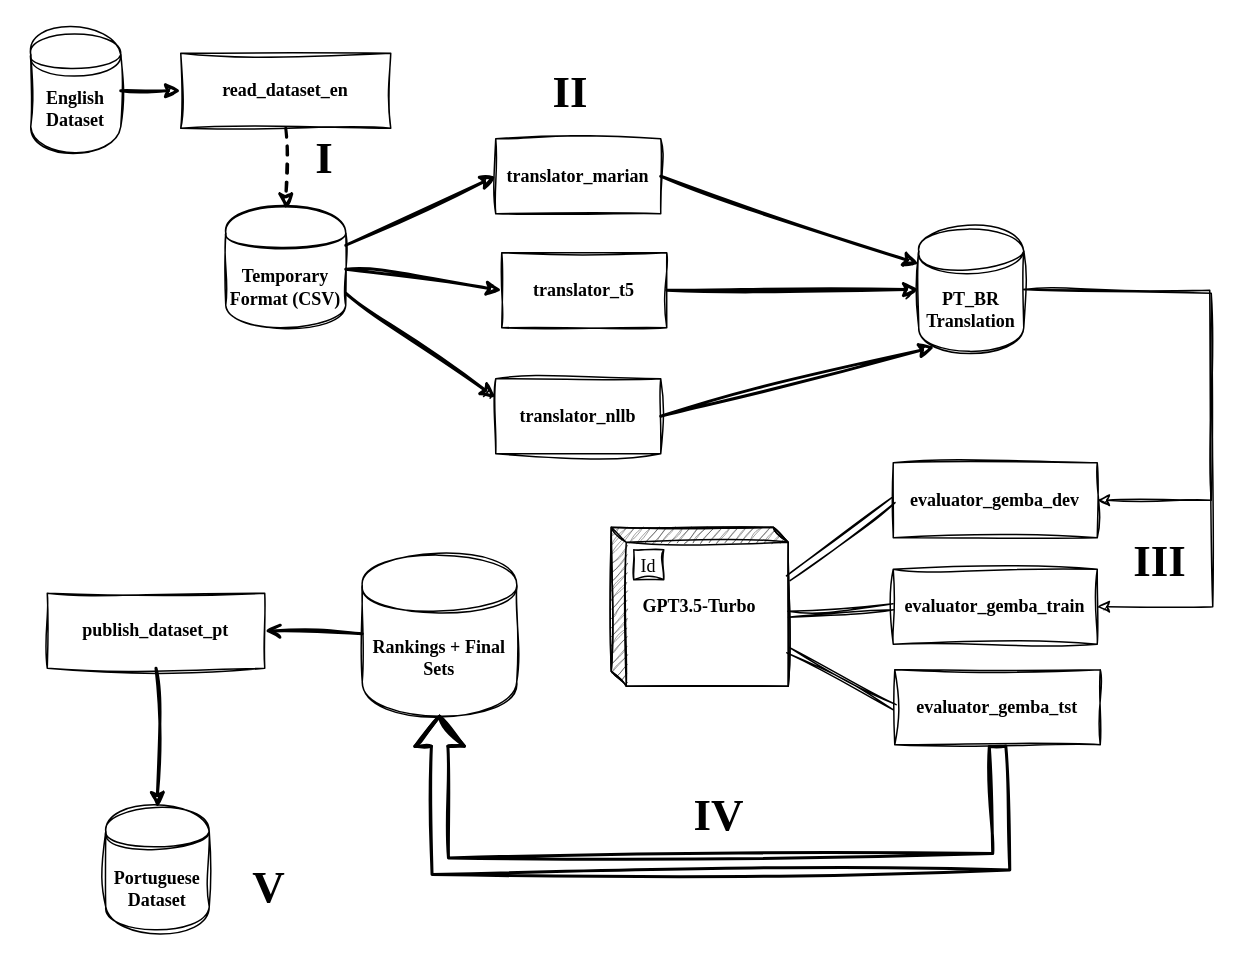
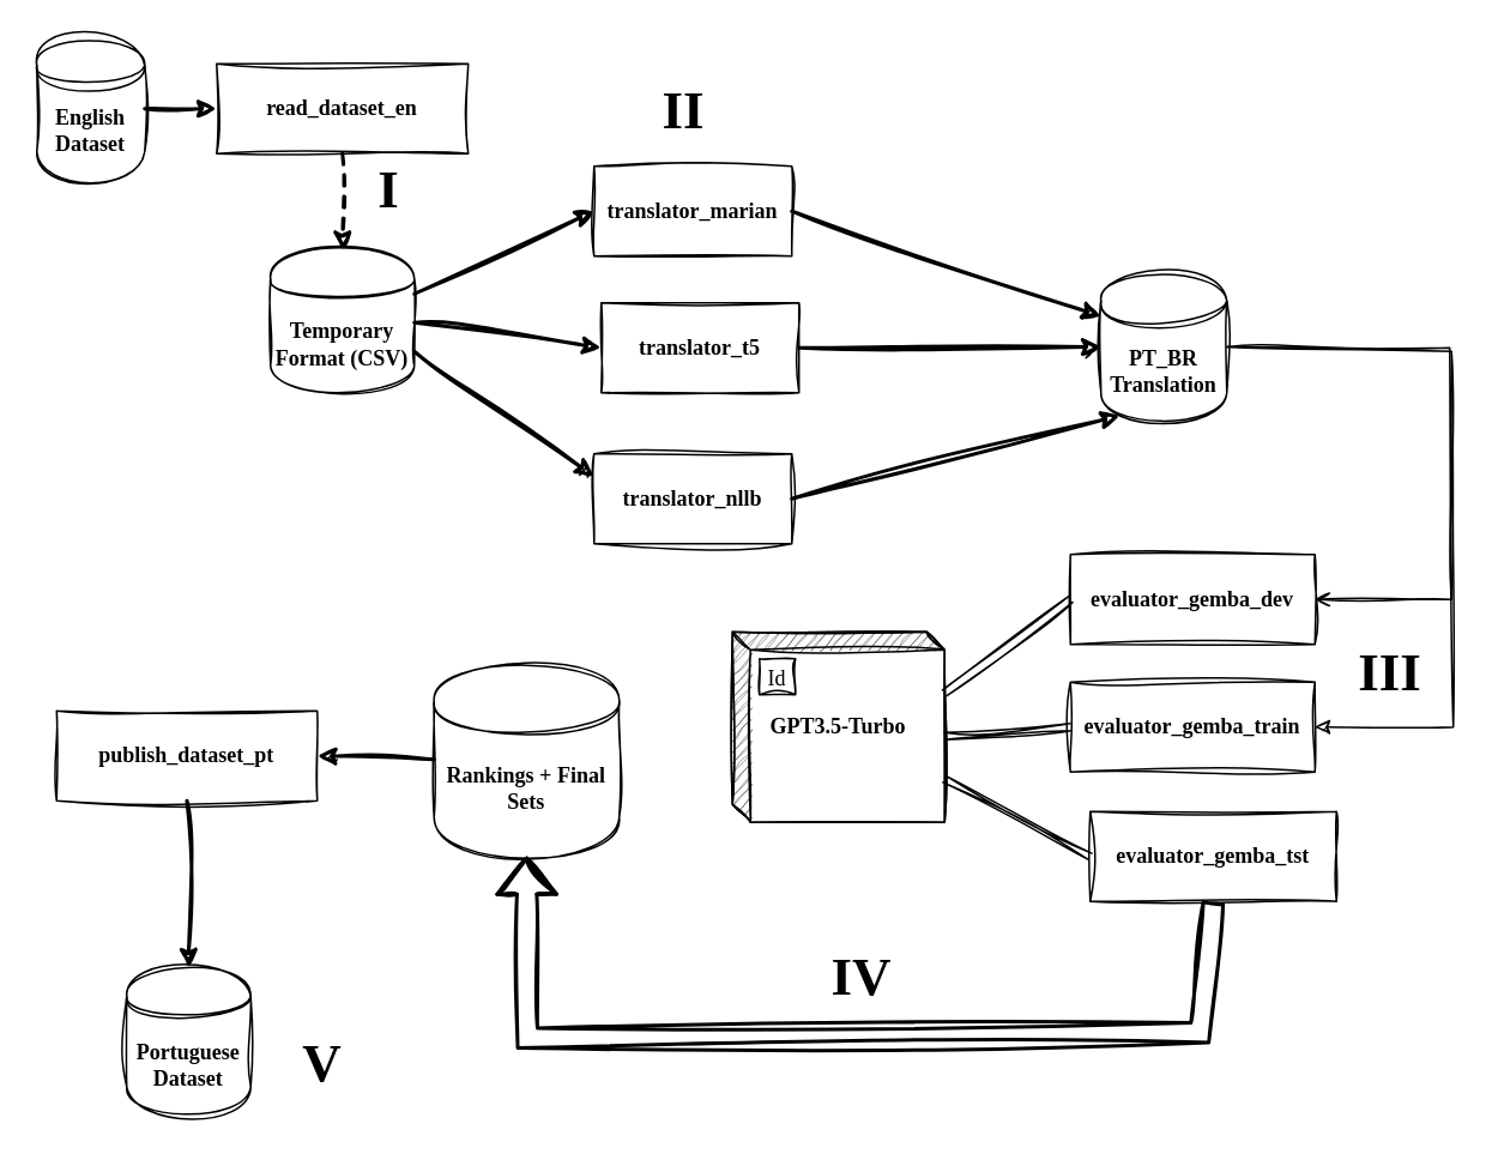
  <mxCell id="0" />
  <mxCell id="1" parent="0" />
  <mxCell id="2" value="English Dataset" style="shape=cylinder;whiteSpace=wrap;html=1;boundedLbl=1;backgroundOutline=1;sketch=1;hachureGap=4;jiggle=2;curveFitting=1;fontFamily=Architects Daughter;fontSource=https%3A%2F%2Ffonts.googleapis.com%2Fcss%3Ffamily%3DArchitects%2BDaughter;fontStyle=1" vertex="1" parent="1"><mxGeometry x="20" y="20" width="60" height="80" as="geometry" /></mxCell>
  <mxCell id="3" value="&lt;span&gt;read_dataset_en&lt;/span&gt;" style="html=1;dashed=0;whiteSpace=wrap;sketch=1;hachureGap=4;jiggle=2;curveFitting=1;fontFamily=Architects Daughter;fontSource=https%3A%2F%2Ffonts.googleapis.com%2Fcss%3Ffamily%3DArchitects%2BDaughter;fontStyle=1" vertex="1" parent="1"><mxGeometry x="120" y="35" width="140" height="50" as="geometry" /></mxCell>
  <mxCell id="4" value="" style="endArrow=classic;html=1;rounded=0;sketch=1;hachureGap=4;jiggle=2;curveFitting=1;fontFamily=Architects Daughter;fontSource=https%3A%2F%2Ffonts.googleapis.com%2Fcss%3Ffamily%3DArchitects%2BDaughter;exitX=1;exitY=0.5;exitDx=0;exitDy=0;entryX=0;entryY=0.5;entryDx=0;entryDy=0;strokeWidth=2;fontStyle=1" edge="1" parent="1" source="2" target="3"><mxGeometry width="50" height="50" relative="1" as="geometry"><mxPoint x="130" y="350" as="sourcePoint" /><mxPoint x="180" y="300" as="targetPoint" /></mxGeometry></mxCell>
  <mxCell id="5" value="Temporary Format (CSV)" style="shape=cylinder;whiteSpace=wrap;html=1;boundedLbl=1;backgroundOutline=1;sketch=1;hachureGap=4;jiggle=2;curveFitting=1;fontFamily=Architects Daughter;fontSource=https%3A%2F%2Ffonts.googleapis.com%2Fcss%3Ffamily%3DArchitects%2BDaughter;fontStyle=1" vertex="1" parent="1"><mxGeometry x="150" y="139" width="80" height="80" as="geometry" /></mxCell>
  <mxCell id="6" value="" style="endArrow=classic;html=1;rounded=0;sketch=1;hachureGap=4;jiggle=2;curveFitting=1;fontFamily=Architects Daughter;fontSource=https%3A%2F%2Ffonts.googleapis.com%2Fcss%3Ffamily%3DArchitects%2BDaughter;entryX=0.5;entryY=0;entryDx=0;entryDy=0;strokeWidth=2;exitX=0.5;exitY=1;exitDx=0;exitDy=0;fontStyle=1;dashed=1;" edge="1" parent="1" source="3" target="5"><mxGeometry width="50" height="50" relative="1" as="geometry"><mxPoint x="260" y="160" as="sourcePoint" /><mxPoint x="310" y="110" as="targetPoint" /></mxGeometry></mxCell>
  <mxCell id="7" value="&lt;span&gt;translator_marian&lt;/span&gt;" style="html=1;dashed=0;whiteSpace=wrap;sketch=1;hachureGap=4;jiggle=2;curveFitting=1;fontFamily=Architects Daughter;fontSource=https%3A%2F%2Ffonts.googleapis.com%2Fcss%3Ffamily%3DArchitects%2BDaughter;fontStyle=1" vertex="1" parent="1"><mxGeometry x="330" y="92" width="110" height="50" as="geometry" /></mxCell>
  <mxCell id="8" value="&lt;span&gt;translator_t5&lt;/span&gt;" style="html=1;dashed=0;whiteSpace=wrap;sketch=1;hachureGap=4;jiggle=2;curveFitting=1;fontFamily=Architects Daughter;fontSource=https%3A%2F%2Ffonts.googleapis.com%2Fcss%3Ffamily%3DArchitects%2BDaughter;fontStyle=1" vertex="1" parent="1"><mxGeometry x="334" y="168" width="110" height="50" as="geometry" /></mxCell>
  <mxCell id="9" value="&lt;span&gt;translator_nllb&lt;/span&gt;" style="html=1;dashed=0;whiteSpace=wrap;sketch=1;hachureGap=4;jiggle=2;curveFitting=1;fontFamily=Architects Daughter;fontSource=https%3A%2F%2Ffonts.googleapis.com%2Fcss%3Ffamily%3DArchitects%2BDaughter;fontStyle=1" vertex="1" parent="1"><mxGeometry x="330" y="252" width="110" height="50" as="geometry" /></mxCell>
  <mxCell id="10" value="&lt;span&gt;PT_BR Translation&lt;/span&gt;" style="shape=cylinder;whiteSpace=wrap;html=1;boundedLbl=1;backgroundOutline=1;sketch=1;hachureGap=4;jiggle=2;curveFitting=1;fontFamily=Architects Daughter;fontSource=https%3A%2F%2Ffonts.googleapis.com%2Fcss%3Ffamily%3DArchitects%2BDaughter;fontStyle=1" vertex="1" parent="1"><mxGeometry x="612" y="150" width="70" height="85" as="geometry" /></mxCell>
  <mxCell id="11" value="" style="endArrow=classic;html=1;rounded=0;sketch=1;hachureGap=4;jiggle=2;curveFitting=1;fontFamily=Architects Daughter;fontSource=https%3A%2F%2Ffonts.googleapis.com%2Fcss%3Ffamily%3DArchitects%2BDaughter;entryX=0;entryY=0.5;entryDx=0;entryDy=0;exitX=1;exitY=0.5;exitDx=0;exitDy=0;fontStyle=1;strokeWidth=2;" edge="1" parent="1" source="8" target="10"><mxGeometry width="50" height="50" relative="1" as="geometry"><mxPoint x="455" y="203" as="sourcePoint" /><mxPoint x="500" y="150" as="targetPoint" /></mxGeometry></mxCell>
  <mxCell id="12" value="" style="endArrow=classic;html=1;rounded=0;sketch=1;hachureGap=4;jiggle=2;curveFitting=1;fontFamily=Architects Daughter;fontSource=https%3A%2F%2Ffonts.googleapis.com%2Fcss%3Ffamily%3DArchitects%2BDaughter;exitX=1;exitY=0.5;exitDx=0;exitDy=0;entryX=0;entryY=0.3;entryDx=0;entryDy=0;fontStyle=1;strokeWidth=2;" edge="1" parent="1" source="7" target="10"><mxGeometry width="50" height="50" relative="1" as="geometry"><mxPoint x="460" y="150" as="sourcePoint" /><mxPoint x="510" y="100" as="targetPoint" /></mxGeometry></mxCell>
  <mxCell id="13" value="" style="endArrow=classic;html=1;rounded=0;sketch=1;hachureGap=4;jiggle=2;curveFitting=1;fontFamily=Architects Daughter;fontSource=https%3A%2F%2Ffonts.googleapis.com%2Fcss%3Ffamily%3DArchitects%2BDaughter;entryX=0.15;entryY=0.95;entryDx=0;entryDy=0;entryPerimeter=0;exitX=1;exitY=0.5;exitDx=0;exitDy=0;fontStyle=1;strokeWidth=2;" edge="1" parent="1" source="9" target="10"><mxGeometry width="50" height="50" relative="1" as="geometry"><mxPoint x="450" y="290" as="sourcePoint" /><mxPoint x="500" y="240" as="targetPoint" /></mxGeometry></mxCell>
  <mxCell id="14" value="evaluator_gemba_dev" style="html=1;dashed=0;whiteSpace=wrap;sketch=1;hachureGap=4;jiggle=2;curveFitting=1;fontFamily=Architects Daughter;fontSource=https%3A%2F%2Ffonts.googleapis.com%2Fcss%3Ffamily%3DArchitects%2BDaughter;fontStyle=1" vertex="1" parent="1"><mxGeometry x="595" y="308" width="136" height="50" as="geometry" /></mxCell>
  <mxCell id="15" value="evaluator_gemba_train" style="html=1;dashed=0;whiteSpace=wrap;sketch=1;hachureGap=4;jiggle=2;curveFitting=1;fontFamily=Architects Daughter;fontSource=https%3A%2F%2Ffonts.googleapis.com%2Fcss%3Ffamily%3DArchitects%2BDaughter;fontStyle=1" vertex="1" parent="1"><mxGeometry x="595" y="379" width="136" height="50" as="geometry" /></mxCell>
- <mxCell id="16" value="evaluator_gemba_tst" style="html=1;dashed=0;whiteSpace=wrap;sketch=1;hachureGap=4;jiggle=2;curveFitting=1;fontFamily=Architects Daughter;fontSource=https%3A%2F%2Ffonts.googleapis.com%2Fcss%3Ffamily%3DArchitects%2BDaughter;fontStyle=1" vertex="1" parent="1"><mxGeometry x="596" y="446" width="137" height="50" as="geometry" /></mxCell>
+ <mxCell id="16" value="evaluator_gemba_tst" style="html=1;dashed=0;whiteSpace=wrap;sketch=1;hachureGap=4;jiggle=2;curveFitting=1;fontFamily=Architects Daughter;fontSource=https%3A%2F%2Ffonts.googleapis.com%2Fcss%3Ffamily%3DArchitects%2BDaughter;fontStyle=1" vertex="1" parent="1"><mxGeometry x="606" y="451" width="137" height="50" as="geometry" /></mxCell>
  <mxCell id="17" value="" style="endArrow=classic;html=1;rounded=0;sketch=1;hachureGap=4;jiggle=2;curveFitting=1;fontFamily=Architects Daughter;fontSource=https%3A%2F%2Ffonts.googleapis.com%2Fcss%3Ffamily%3DArchitects%2BDaughter;exitX=1;exitY=0.3;exitDx=0;exitDy=0;entryX=0;entryY=0.5;entryDx=0;entryDy=0;fontStyle=1;strokeWidth=2;" edge="1" parent="1" source="5" target="7"><mxGeometry width="50" height="50" relative="1" as="geometry"><mxPoint x="287" y="238" as="sourcePoint" /><mxPoint x="337" y="188" as="targetPoint" /></mxGeometry></mxCell>
  <mxCell id="18" value="" style="endArrow=classic;html=1;rounded=0;sketch=1;hachureGap=4;jiggle=2;curveFitting=1;fontFamily=Architects Daughter;fontSource=https%3A%2F%2Ffonts.googleapis.com%2Fcss%3Ffamily%3DArchitects%2BDaughter;exitX=1;exitY=0.5;exitDx=0;exitDy=0;entryX=0;entryY=0.5;entryDx=0;entryDy=0;fontStyle=1;strokeWidth=2;" edge="1" parent="1" source="5" target="8"><mxGeometry width="50" height="50" relative="1" as="geometry"><mxPoint x="280" y="315" as="sourcePoint" /><mxPoint x="330" y="265" as="targetPoint" /></mxGeometry></mxCell>
  <mxCell id="19" value="" style="endArrow=classic;html=1;rounded=0;sketch=1;hachureGap=4;jiggle=2;curveFitting=1;fontFamily=Architects Daughter;fontSource=https%3A%2F%2Ffonts.googleapis.com%2Fcss%3Ffamily%3DArchitects%2BDaughter;exitX=1;exitY=0.7;exitDx=0;exitDy=0;entryX=0;entryY=0.25;entryDx=0;entryDy=0;fontStyle=1;strokeWidth=2;" edge="1" parent="1" source="5" target="9"><mxGeometry width="50" height="50" relative="1" as="geometry"><mxPoint x="288" y="260" as="sourcePoint" /><mxPoint x="338" y="210" as="targetPoint" /></mxGeometry></mxCell>
  <mxCell id="20" value="Rankings + Final Sets" style="shape=cylinder;whiteSpace=wrap;html=1;boundedLbl=1;backgroundOutline=1;sketch=1;hachureGap=4;jiggle=2;curveFitting=1;fontFamily=Architects Daughter;fontSource=https%3A%2F%2Ffonts.googleapis.com%2Fcss%3Ffamily%3DArchitects%2BDaughter;fontStyle=1" vertex="1" parent="1"><mxGeometry x="241" y="368" width="103" height="108" as="geometry" /></mxCell>
  <mxCell id="21" value="publish_dataset_pt" style="html=1;dashed=0;whiteSpace=wrap;sketch=1;hachureGap=4;jiggle=2;curveFitting=1;fontFamily=Architects Daughter;fontSource=https%3A%2F%2Ffonts.googleapis.com%2Fcss%3Ffamily%3DArchitects%2BDaughter;fontStyle=1" vertex="1" parent="1"><mxGeometry x="31" y="395" width="145" height="50" as="geometry" /></mxCell>
- <mxCell id="22" value="" style="endArrow=open;html=1;rounded=0;sketch=1;hachureGap=4;jiggle=2;curveFitting=1;fontFamily=Architects Daughter;fontSource=https%3A%2F%2Ffonts.googleapis.com%2Fcss%3Ffamily%3DArchitects%2BDaughter;exitX=0;exitY=0.5;exitDx=0;exitDy=0;entryX=1;entryY=0.5;entryDx=0;entryDy=0;strokeWidth=2;" edge="1" parent="1" source="20" target="21"><mxGeometry width="50" height="50" relative="1" as="geometry"><mxPoint x="303" y="542" as="sourcePoint" /><mxPoint x="353" y="492" as="targetPoint" /></mxGeometry></mxCell>
+ <mxCell id="22" value="" style="endArrow=classic;html=1;rounded=0;sketch=1;hachureGap=4;jiggle=2;curveFitting=1;fontFamily=Architects Daughter;fontSource=https%3A%2F%2Ffonts.googleapis.com%2Fcss%3Ffamily%3DArchitects%2BDaughter;exitX=0;exitY=0.5;exitDx=0;exitDy=0;entryX=1;entryY=0.5;entryDx=0;entryDy=0;strokeWidth=2;" edge="1" parent="1" source="20" target="21"><mxGeometry width="50" height="50" relative="1" as="geometry"><mxPoint x="303" y="542" as="sourcePoint" /><mxPoint x="353" y="492" as="targetPoint" /></mxGeometry></mxCell>
  <mxCell id="23" value="Portuguese Dataset" style="shape=cylinder;whiteSpace=wrap;html=1;boundedLbl=1;backgroundOutline=1;sketch=1;hachureGap=4;jiggle=2;curveFitting=1;fontFamily=Architects Daughter;fontSource=https%3A%2F%2Ffonts.googleapis.com%2Fcss%3Ffamily%3DArchitects%2BDaughter;fontStyle=1" vertex="1" parent="1"><mxGeometry x="70" y="538" width="69" height="82" as="geometry" /></mxCell>
  <mxCell id="24" value="" style="endArrow=classic;html=1;rounded=0;sketch=1;hachureGap=4;jiggle=2;curveFitting=1;fontFamily=Architects Daughter;fontSource=https%3A%2F%2Ffonts.googleapis.com%2Fcss%3Ffamily%3DArchitects%2BDaughter;exitX=0.5;exitY=1;exitDx=0;exitDy=0;entryX=0.5;entryY=0;entryDx=0;entryDy=0;fontStyle=1;strokeWidth=2;" edge="1" parent="1" source="21" target="23"><mxGeometry width="50" height="50" relative="1" as="geometry"><mxPoint x="120" y="467" as="sourcePoint" /><mxPoint x="170" y="417" as="targetPoint" /></mxGeometry></mxCell>
  <mxCell id="25" value="&lt;b&gt;GPT3.5-Turbo&lt;/b&gt;" style="html=1;dashed=0;whiteSpace=wrap;shape=mxgraph.dfd.externalEntity;sketch=1;hachureGap=4;jiggle=2;curveFitting=1;fontFamily=Architects Daughter;fontSource=https%3A%2F%2Ffonts.googleapis.com%2Fcss%3Ffamily%3DArchitects%2BDaughter;" vertex="1" parent="1"><mxGeometry x="407" y="351" width="118" height="106" as="geometry" /></mxCell>
  <mxCell id="26" value="Id" style="autosize=1;part=1;resizable=0;strokeColor=inherit;fillColor=inherit;gradientColor=inherit;sketch=1;hachureGap=4;jiggle=2;curveFitting=1;fontFamily=Architects Daughter;fontSource=https%3A%2F%2Ffonts.googleapis.com%2Fcss%3Ffamily%3DArchitects%2BDaughter;" vertex="1" parent="25"><mxGeometry width="20" height="20" relative="1" as="geometry"><mxPoint x="15" y="15" as="offset" /></mxGeometry></mxCell>
- <mxCell id="27" value="" style="endArrow=classic;html=1;rounded=0;sketch=1;hachureGap=4;jiggle=2;curveFitting=1;fontFamily=Architects Daughter;fontSource=https%3A%2F%2Ffonts.googleapis.com%2Fcss%3Ffamily%3DArchitects%2BDaughter;exitX=1;exitY=0.5;exitDx=0;exitDy=0;entryX=1;entryY=0.5;entryDx=0;entryDy=0;" edge="1" parent="1" source="10" target="14"><mxGeometry width="50" height="50" relative="1" as="geometry"><mxPoint x="717" y="178" as="sourcePoint" /><mxPoint x="767" y="128" as="targetPoint" /><Array as="points"><mxPoint x="807" y="195" /><mxPoint x="807" y="333" /></Array></mxGeometry></mxCell>
+ <mxCell id="27" value="" style="endArrow=open;html=1;rounded=0;sketch=1;hachureGap=4;jiggle=2;curveFitting=1;fontFamily=Architects Daughter;fontSource=https%3A%2F%2Ffonts.googleapis.com%2Fcss%3Ffamily%3DArchitects%2BDaughter;exitX=1;exitY=0.5;exitDx=0;exitDy=0;entryX=1;entryY=0.5;entryDx=0;entryDy=0;" edge="1" parent="1" source="10" target="14"><mxGeometry width="50" height="50" relative="1" as="geometry"><mxPoint x="717" y="178" as="sourcePoint" /><mxPoint x="767" y="128" as="targetPoint" /><Array as="points"><mxPoint x="807" y="195" /><mxPoint x="807" y="333" /></Array></mxGeometry></mxCell>
  <mxCell id="28" value="" style="endArrow=classic;html=1;rounded=0;sketch=1;hachureGap=4;jiggle=2;curveFitting=1;fontFamily=Architects Daughter;fontSource=https%3A%2F%2Ffonts.googleapis.com%2Fcss%3Ffamily%3DArchitects%2BDaughter;exitX=1;exitY=0.5;exitDx=0;exitDy=0;entryX=1;entryY=0.5;entryDx=0;entryDy=0;" edge="1" parent="1" source="10" target="15"><mxGeometry width="50" height="50" relative="1" as="geometry"><mxPoint x="612" y="587" as="sourcePoint" /><mxPoint x="662" y="537" as="targetPoint" /><Array as="points"><mxPoint x="806" y="193" /><mxPoint x="808" y="404" /></Array></mxGeometry></mxCell>
  <mxCell id="29" value="" style="endArrow=classic;html=1;rounded=0;sketch=1;hachureGap=4;jiggle=2;curveFitting=1;fontFamily=Architects Daughter;fontSource=https%3A%2F%2Ffonts.googleapis.com%2Fcss%3Ffamily%3DArchitects%2BDaughter;exitX=0;exitY=0.5;exitDx=0;exitDy=0;entryX=0;entryY=0;entryDx=118;entryDy=58;entryPerimeter=0;shape=link;" edge="1" parent="1" source="15" target="25"><mxGeometry width="50" height="50" relative="1" as="geometry"><mxPoint x="396" y="595" as="sourcePoint" /><mxPoint x="446" y="545" as="targetPoint" /></mxGeometry></mxCell>
  <mxCell id="30" value="" style="endArrow=classic;html=1;rounded=0;sketch=1;hachureGap=4;jiggle=2;curveFitting=1;fontFamily=Architects Daughter;fontSource=https%3A%2F%2Ffonts.googleapis.com%2Fcss%3Ffamily%3DArchitects%2BDaughter;exitX=0;exitY=0.5;exitDx=0;exitDy=0;entryX=0;entryY=0;entryDx=118;entryDy=82;entryPerimeter=0;shape=link;" edge="1" parent="1" source="16" target="25"><mxGeometry width="50" height="50" relative="1" as="geometry"><mxPoint x="550" y="613" as="sourcePoint" /><mxPoint x="600" y="563" as="targetPoint" /></mxGeometry></mxCell>
  <mxCell id="31" value="" style="endArrow=classic;html=1;rounded=0;sketch=1;hachureGap=4;jiggle=2;curveFitting=1;fontFamily=Architects Daughter;fontSource=https%3A%2F%2Ffonts.googleapis.com%2Fcss%3Ffamily%3DArchitects%2BDaughter;exitX=0;exitY=0.5;exitDx=0;exitDy=0;entryX=0;entryY=0;entryDx=118;entryDy=34;entryPerimeter=0;shape=link;" edge="1" parent="1" source="14" target="25"><mxGeometry width="50" height="50" relative="1" as="geometry"><mxPoint x="391" y="400" as="sourcePoint" /><mxPoint x="441" y="350" as="targetPoint" /></mxGeometry></mxCell>
  <mxCell id="32" value="" style="endArrow=classic;html=1;rounded=0;sketch=1;hachureGap=4;jiggle=2;curveFitting=1;fontFamily=Architects Daughter;fontSource=https%3A%2F%2Ffonts.googleapis.com%2Fcss%3Ffamily%3DArchitects%2BDaughter;exitX=0.5;exitY=1;exitDx=0;exitDy=0;entryX=0.5;entryY=1;entryDx=0;entryDy=0;shape=flexArrow;strokeWidth=2;" edge="1" parent="1" source="16" target="20"><mxGeometry width="50" height="50" relative="1" as="geometry"><mxPoint x="674" y="587" as="sourcePoint" /><mxPoint x="724" y="537" as="targetPoint" /><Array as="points"><mxPoint x="667" y="574" /><mxPoint x="293" y="577" /></Array></mxGeometry></mxCell>
  <mxCell id="33" value="&lt;b style=&quot;font-size: 30px;&quot;&gt;&lt;font style=&quot;font-size: 30px;&quot;&gt;I&lt;/font&gt;&lt;/b&gt;" style="text;html=1;align=center;verticalAlign=middle;whiteSpace=wrap;rounded=0;fontFamily=Architects Daughter;fontSource=https%3A%2F%2Ffonts.googleapis.com%2Fcss%3Ffamily%3DArchitects%2BDaughter;fontSize=30;" vertex="1" parent="1"><mxGeometry x="186" y="89" width="60" height="30" as="geometry" /></mxCell>
  <mxCell id="34" value="&lt;b style=&quot;font-size: 30px;&quot;&gt;&lt;font style=&quot;font-size: 30px;&quot;&gt;II&lt;/font&gt;&lt;/b&gt;" style="text;html=1;align=center;verticalAlign=middle;whiteSpace=wrap;rounded=0;fontFamily=Architects Daughter;fontSource=https%3A%2F%2Ffonts.googleapis.com%2Fcss%3Ffamily%3DArchitects%2BDaughter;fontSize=30;" vertex="1" parent="1"><mxGeometry x="350" y="45" width="60" height="30" as="geometry" /></mxCell>
  <mxCell id="35" value="&lt;b style=&quot;font-size: 30px;&quot;&gt;&lt;font style=&quot;font-size: 30px;&quot;&gt;III&lt;/font&gt;&lt;/b&gt;" style="text;html=1;align=center;verticalAlign=middle;whiteSpace=wrap;rounded=0;fontFamily=Architects Daughter;fontSource=https%3A%2F%2Ffonts.googleapis.com%2Fcss%3Ffamily%3DArchitects%2BDaughter;fontSize=30;" vertex="1" parent="1"><mxGeometry x="743" y="358" width="60" height="30" as="geometry" /></mxCell>
  <mxCell id="36" value="&lt;b style=&quot;font-size: 30px;&quot;&gt;&lt;font style=&quot;font-size: 30px;&quot;&gt;IV&lt;/font&gt;&lt;/b&gt;" style="text;html=1;align=center;verticalAlign=middle;whiteSpace=wrap;rounded=0;fontFamily=Architects Daughter;fontSource=https%3A%2F%2Ffonts.googleapis.com%2Fcss%3Ffamily%3DArchitects%2BDaughter;fontSize=30;" vertex="1" parent="1"><mxGeometry x="449" y="527" width="60" height="30" as="geometry" /></mxCell>
  <mxCell id="37" value="&lt;b style=&quot;font-size: 30px;&quot;&gt;&lt;font style=&quot;font-size: 30px;&quot;&gt;V&lt;/font&gt;&lt;/b&gt;" style="text;html=1;align=center;verticalAlign=middle;whiteSpace=wrap;rounded=0;fontFamily=Architects Daughter;fontSource=https%3A%2F%2Ffonts.googleapis.com%2Fcss%3Ffamily%3DArchitects%2BDaughter;fontSize=30;" vertex="1" parent="1"><mxGeometry x="149" y="575" width="60" height="30" as="geometry" /></mxCell>
